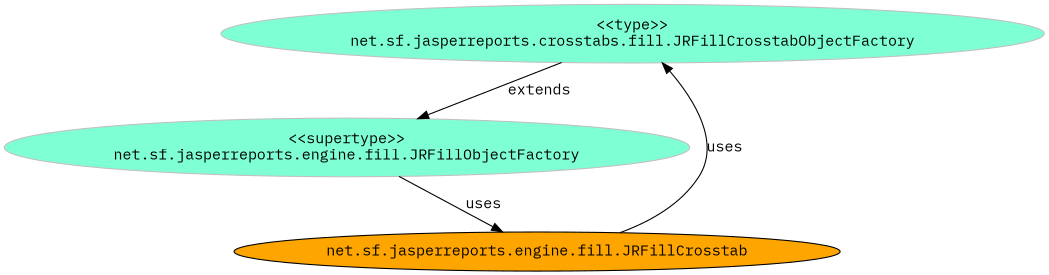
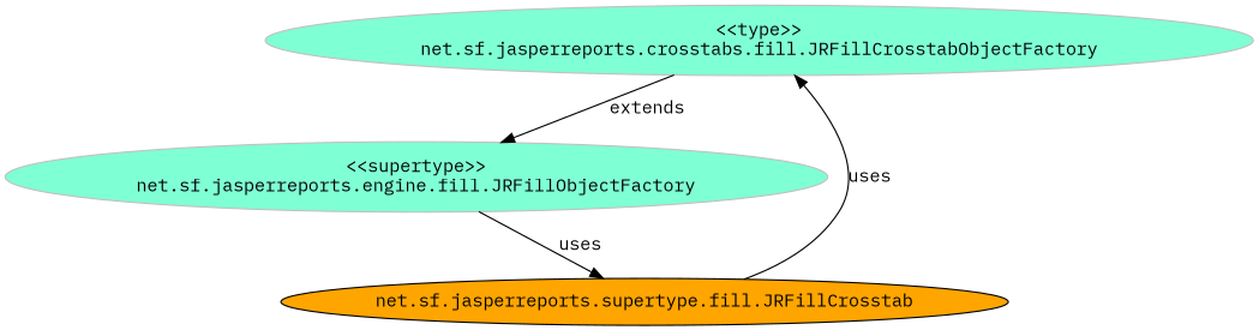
  digraph {
    fontname="IBM Plex Mono"
    node [color=grey style=filled fillcolor=aquamarine fontname="IBM Plex Mono"]
    edge [fontname="IBM Plex Mono"]
    n1 [label="<<type>>\nnet.sf.jasperreports.crosstabs.fill.JRFillCrosstabObjectFactory"]
    n2 [label="<<supertype>>\nnet.sf.jasperreports.engine.fill.JRFillObjectFactory"]
-   n3 [label="net.sf.jasperreports.engine.fill.JRFillCrosstab" fillcolor=orange color=""]
+   n3 [label="net.sf.jasperreports.supertype.fill.JRFillCrosstab" fillcolor=orange color=""]
    n1 -> n2 [label=extends]
    n2 -> n3 [label=uses]
    n3 -> n1 [label=uses]
  }
